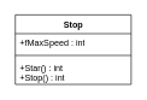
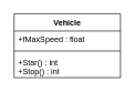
  <mxCell id="0" />
  <mxCell id="1" parent="0" />
- <mxCell id="2" value="Stop" style="swimlane;fontStyle=1;align=center;verticalAlign=top;childLayout=stackLayout;horizontal=1;startSize=26;horizontalStack=0;resizeParent=1;resizeParentMax=0;resizeLast=0;collapsible=1;marginBottom=0;whiteSpace=wrap;html=1;" vertex="1" parent="1"><mxGeometry x="20.667" y="20" width="160" height="96" as="geometry" /></mxCell>
- <mxCell id="3" value="+fMaxSpeed : int" style="text;strokeColor=none;fillColor=none;align=left;verticalAlign=top;spacingLeft=4;spacingRight=4;overflow=hidden;rotatable=0;points=[[0,0.5],[1,0.5]];portConstraint=eastwest;whiteSpace=wrap;html=1;" vertex="1" parent="2"><mxGeometry y="26" width="160" height="26" as="geometry" /></mxCell>
+ <mxCell id="2" value="Vehicle" style="swimlane;fontStyle=1;align=center;verticalAlign=top;childLayout=stackLayout;horizontal=1;startSize=26;horizontalStack=0;resizeParent=1;resizeParentMax=0;resizeLast=0;collapsible=1;marginBottom=0;whiteSpace=wrap;html=1;" vertex="1" parent="1"><mxGeometry x="20.667" y="20" width="160" height="96" as="geometry" /></mxCell>
+ <mxCell id="3" value="+fMaxSpeed : float" style="text;strokeColor=none;fillColor=none;align=left;verticalAlign=top;spacingLeft=4;spacingRight=4;overflow=hidden;rotatable=0;points=[[0,0.5],[1,0.5]];portConstraint=eastwest;whiteSpace=wrap;html=1;" vertex="1" parent="2"><mxGeometry y="26" width="160" height="26" as="geometry" /></mxCell>
  <mxCell id="4" value="" style="line;strokeWidth=1;fillColor=none;align=left;verticalAlign=middle;spacingTop=-1;spacingLeft=3;spacingRight=3;rotatable=0;labelPosition=right;points=[];portConstraint=eastwest;strokeColor=inherit;" vertex="1" parent="2"><mxGeometry y="52" width="160" height="8" as="geometry" /></mxCell>
  <mxCell id="5" value="+Star() : int&lt;br&gt;+Stop() : int" style="text;strokeColor=none;fillColor=none;align=left;verticalAlign=top;spacingLeft=4;spacingRight=4;overflow=hidden;rotatable=0;points=[[0,0.5],[1,0.5]];portConstraint=eastwest;whiteSpace=wrap;html=1;" vertex="1" parent="2"><mxGeometry y="60" width="160" height="36" as="geometry" /></mxCell>
